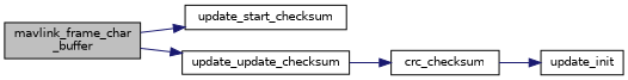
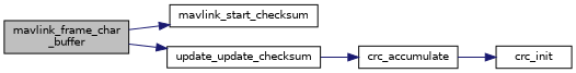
  digraph {
    rankdir=LR
    node [color=black fillcolor=white fontname=Helvetica fontsize=10 shape=record style=filled]
    edge [color=midnightblue fontname=Helvetica fontsize=10 labelfontname=Helvetica labelfontsize=10 style=solid]
    n1 [fillcolor=grey75 fontcolor=black height=0.2 label="mavlink_frame_char\l_buffer" width=0.4]
-   n2 [height=0.2 label=update_start_checksum width=0.4]
+   n2 [height=0.2 label=mavlink_start_checksum width=0.4]
    n3 [height=0.2 label=update_update_checksum width=0.4]
-   n4 [height=0.2 label=crc_checksum width=0.4]
-   n5 [height=0.2 label=update_init width=0.4]
+   n4 [height=0.2 label=crc_accumulate width=0.4]
+   n5 [height=0.2 label=crc_init width=0.4]
    n1 -> n2
    n1 -> n3
    n3 -> n4
    n4 -> n5
  }
